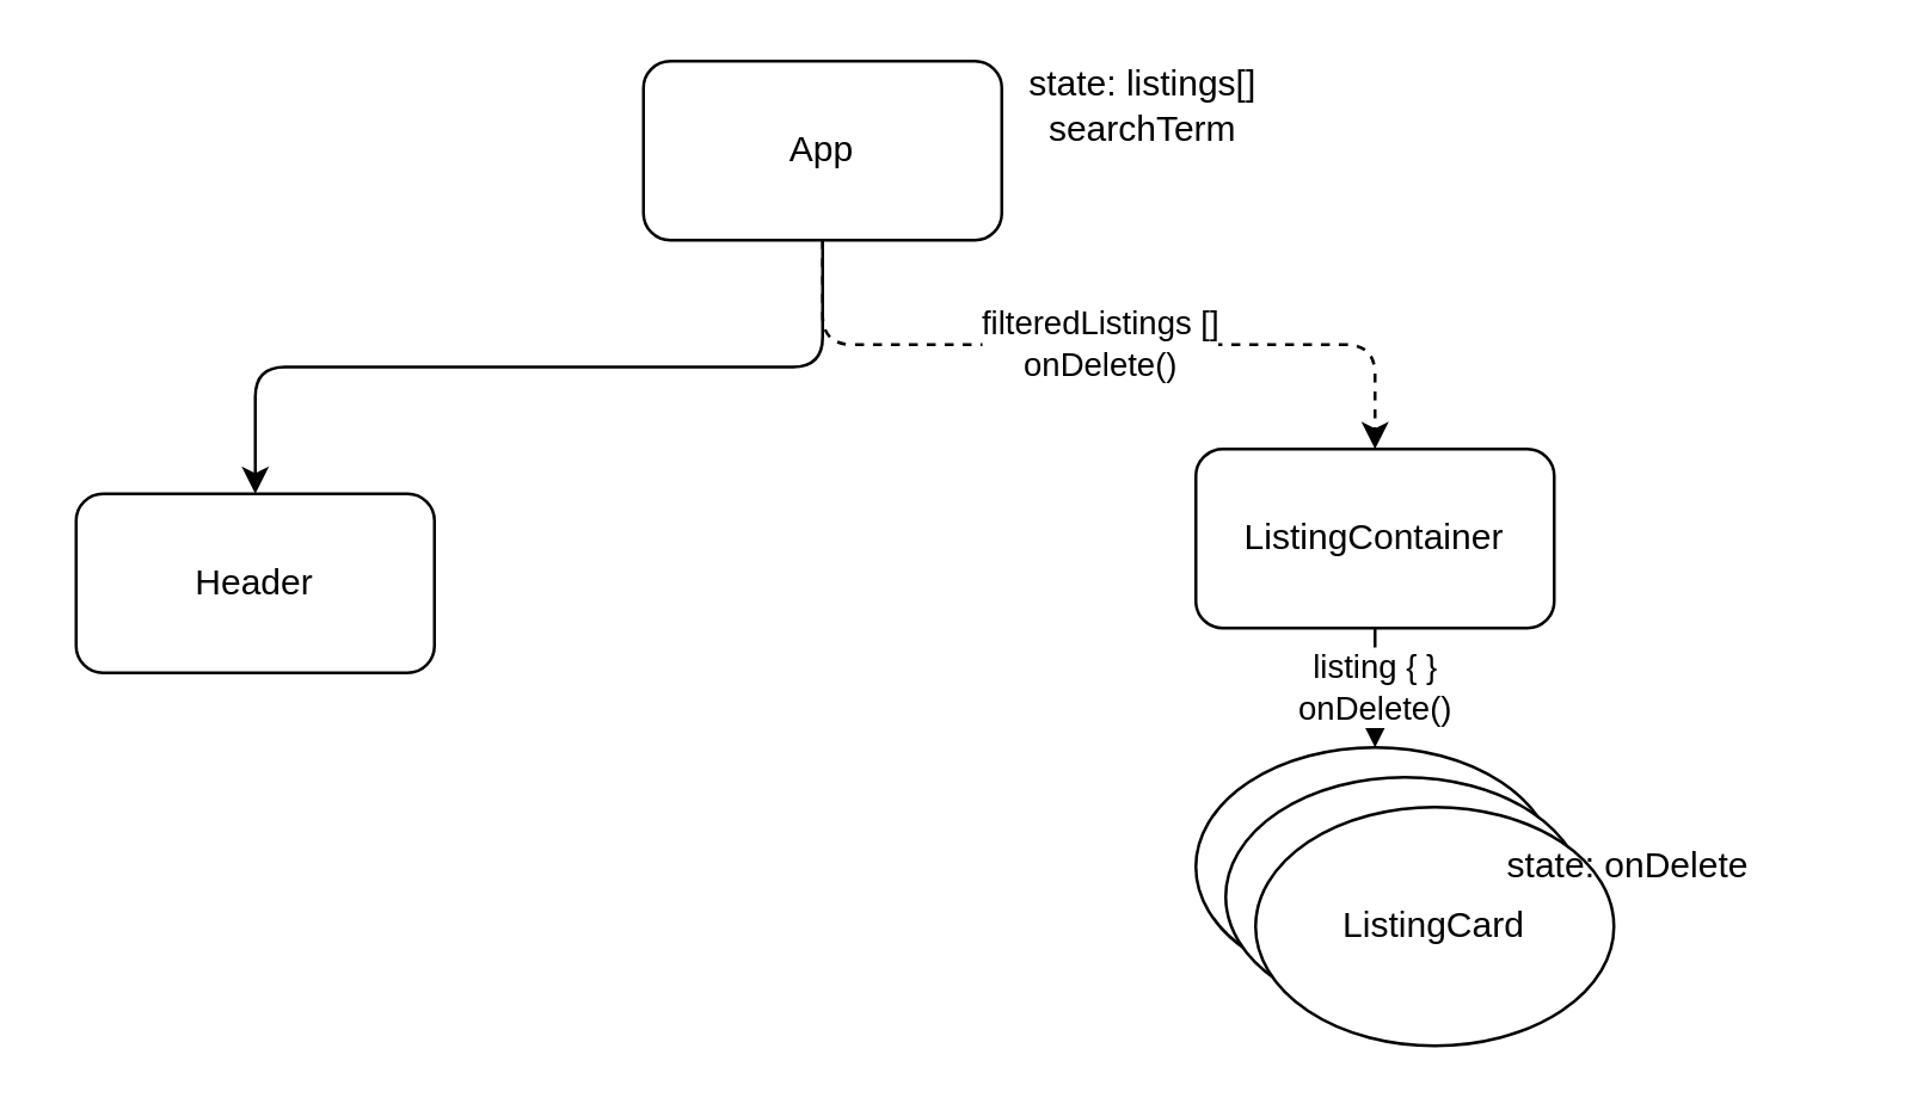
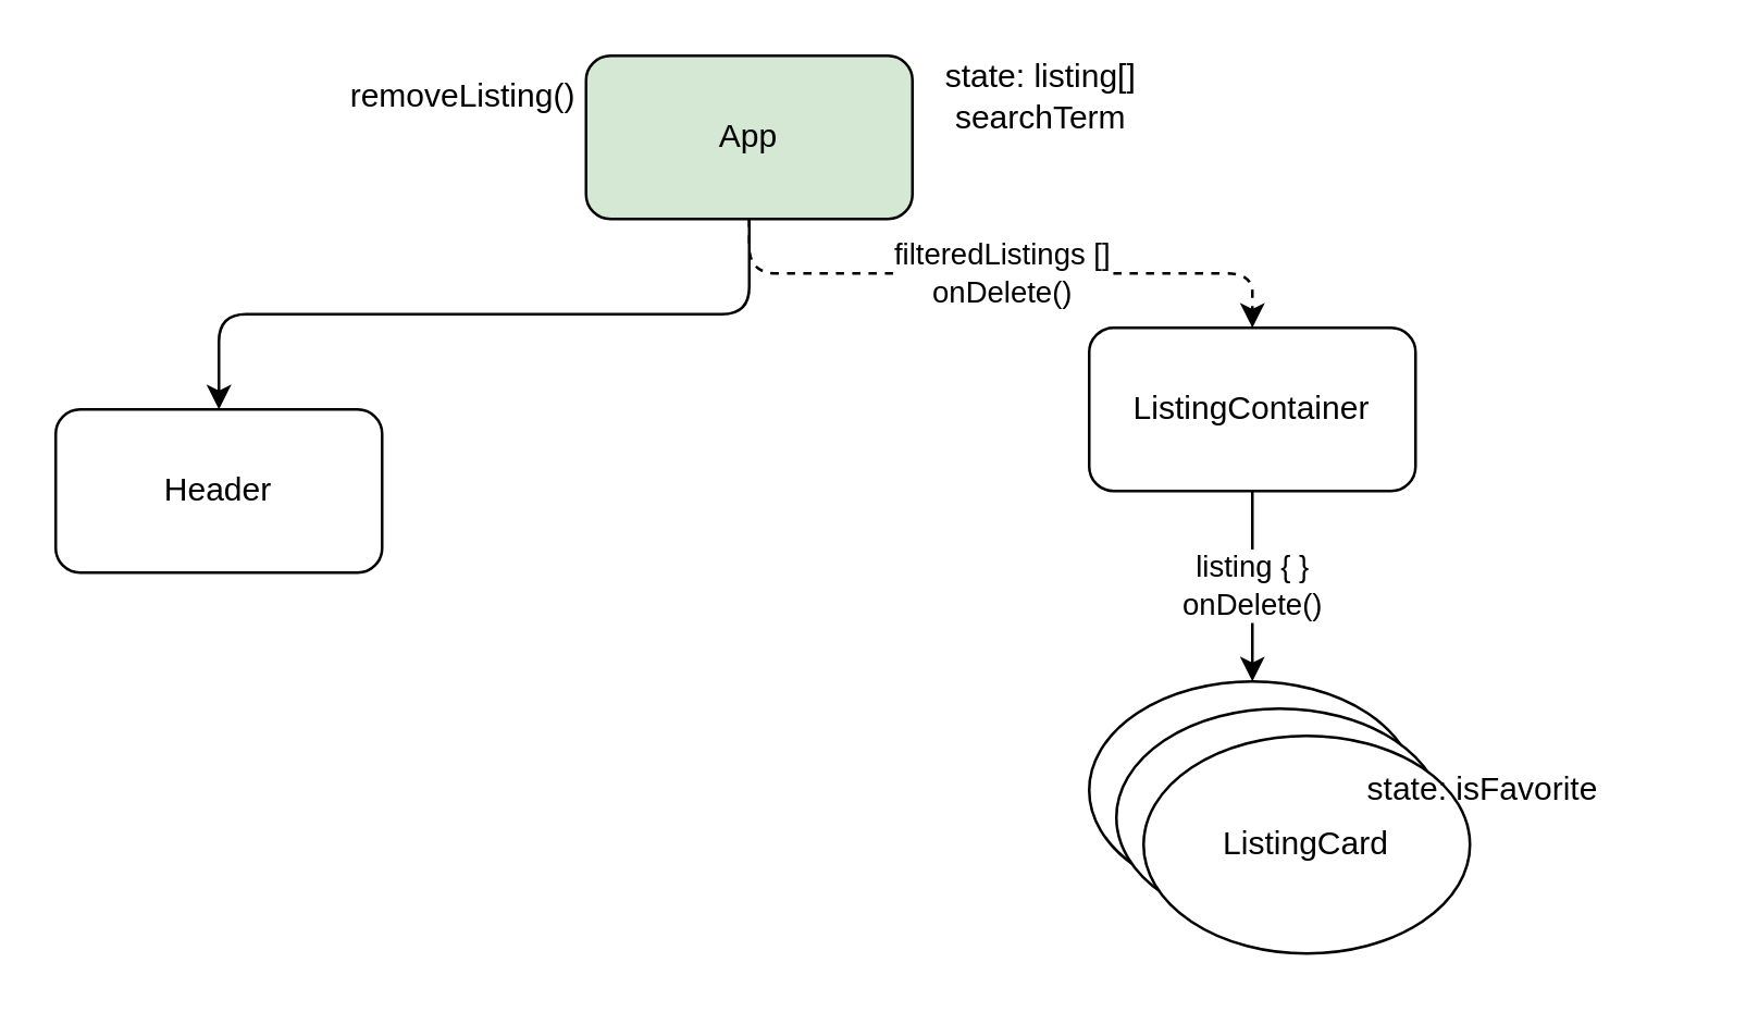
  <mxCell id="0" />
  <mxCell id="1" parent="0" />
  <mxCell id="2" style="edgeStyle=orthogonalEdgeStyle;html=1;exitX=0.5;exitY=1;exitDx=0;exitDy=0;entryX=0.5;entryY=0;entryDx=0;entryDy=0;" parent="1" source="4" target="5" edge="1"><mxGeometry relative="1" as="geometry" /></mxCell>
  <mxCell id="3" value="filteredListings []&lt;br&gt;onDelete()" style="edgeStyle=orthogonalEdgeStyle;html=1;exitX=0.5;exitY=1;exitDx=0;exitDy=0;entryX=0.5;entryY=0;entryDx=0;entryDy=0;dashed=1;" parent="1" source="4" target="7" edge="1"><mxGeometry relative="1" as="geometry" /></mxCell>
- <mxCell id="4" value="App" style="rounded=1;whiteSpace=wrap;html=1;" parent="1" vertex="1"><mxGeometry x="215" y="20" width="120" height="60" as="geometry" /></mxCell>
- <mxCell id="5" value="Header" style="rounded=1;whiteSpace=wrap;html=1;" parent="1" vertex="1"><mxGeometry x="25" y="165" width="120" height="60" as="geometry" /></mxCell>
+ <mxCell id="4" value="App" style="rounded=1;whiteSpace=wrap;html=1;fillColor=#d5e8d4;" parent="1" vertex="1"><mxGeometry x="215" y="20" width="120" height="60" as="geometry" /></mxCell>
+ <mxCell id="5" value="Header" style="rounded=1;whiteSpace=wrap;html=1;" parent="1" vertex="1"><mxGeometry x="20" y="150" width="120" height="60" as="geometry" /></mxCell>
  <mxCell id="6" value="listing { }&lt;br&gt;onDelete()" style="edgeStyle=orthogonalEdgeStyle;html=1;exitX=0.5;exitY=1;exitDx=0;exitDy=0;entryX=0.5;entryY=0;entryDx=0;entryDy=0;" parent="1" source="7" target="8" edge="1"><mxGeometry relative="1" as="geometry" /></mxCell>
- <mxCell id="7" value="ListingContainer" style="rounded=1;whiteSpace=wrap;html=1;" parent="1" vertex="1"><mxGeometry x="400" y="150" width="120" height="60" as="geometry" /></mxCell>
+ <mxCell id="7" value="ListingContainer" style="rounded=1;whiteSpace=wrap;html=1;" parent="1" vertex="1"><mxGeometry x="400" y="120" width="120" height="60" as="geometry" /></mxCell>
  <mxCell id="8" value="ListingCard" style="ellipse;whiteSpace=wrap;html=1;" parent="1" vertex="1"><mxGeometry x="400" y="250" width="120" height="80" as="geometry" /></mxCell>
  <mxCell id="9" value="ListingCard" style="ellipse;whiteSpace=wrap;html=1;" parent="1" vertex="1"><mxGeometry x="410" y="260" width="120" height="80" as="geometry" /></mxCell>
  <mxCell id="10" value="ListingCard" style="ellipse;whiteSpace=wrap;html=1;" parent="1" vertex="1"><mxGeometry x="420" y="270" width="120" height="80" as="geometry" /></mxCell>
- <mxCell id="11" value="state: listings[]&lt;br&gt;searchTerm" style="text;html=1;strokeColor=none;fillColor=none;align=center;verticalAlign=middle;whiteSpace=wrap;rounded=0;" parent="1" vertex="1"><mxGeometry x="320" y="20" width="125" height="30" as="geometry" /></mxCell>
- <mxCell id="12" value="state: onDelete" style="text;html=1;strokeColor=none;fillColor=none;align=center;verticalAlign=middle;whiteSpace=wrap;rounded=0;" vertex="1" parent="1"><mxGeometry x="470" y="275" width="150" height="30" as="geometry" /></mxCell>
+ <mxCell id="11" value="state: listing[]&lt;br&gt;searchTerm" style="text;html=1;strokeColor=none;fillColor=none;align=center;verticalAlign=middle;whiteSpace=wrap;rounded=0;" parent="1" vertex="1"><mxGeometry x="320" y="20" width="125" height="30" as="geometry" /></mxCell>
+ <mxCell id="12" value="state: isFavorite" style="text;html=1;strokeColor=none;fillColor=none;align=center;verticalAlign=middle;whiteSpace=wrap;rounded=0;" vertex="1" parent="1"><mxGeometry x="470" y="275" width="150" height="30" as="geometry" /></mxCell>
+ <mxCell id="13" value="removeListing()" style="text;html=1;strokeColor=none;fillColor=none;align=center;verticalAlign=middle;whiteSpace=wrap;rounded=0;" vertex="1" parent="1"><mxGeometry x="140" y="20" width="60" height="30" as="geometry" /></mxCell>
